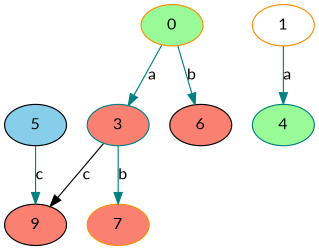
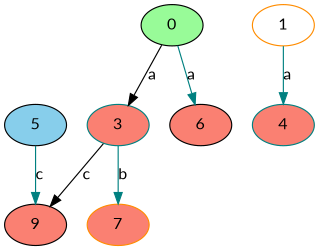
  strict digraph {
    fontname=Lato
    node [color=black fillcolor=salmon fontname=Lato style=filled]
    edge [color=teal fontname=Lato]
    n1 [fillcolor=skyblue label=5]
    9
    3 [color=teal]
    7 [color=darkorange]
-   0 [color=darkorange fillcolor=palegreen]
+   0 [fillcolor=palegreen]
    6
    1 [color=darkorange fillcolor=white]
-   4 [color=teal fillcolor=palegreen]
+   4 [color=teal]
    n1 -> 9 [label=c]
    3 -> 9 [color=black label=c]
    3 -> 7 [label=b]
-   0 -> 3 [label=a]
-   0 -> 6 [label=b]
+   0 -> 3 [color=black label=a]
+   0 -> 6 [label=a]
    1 -> 4 [label=a]
  }
